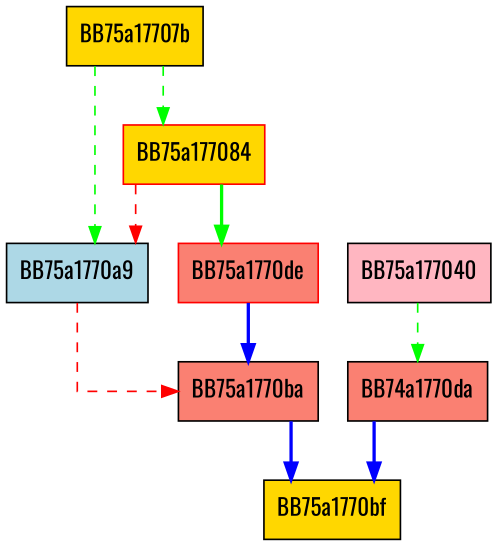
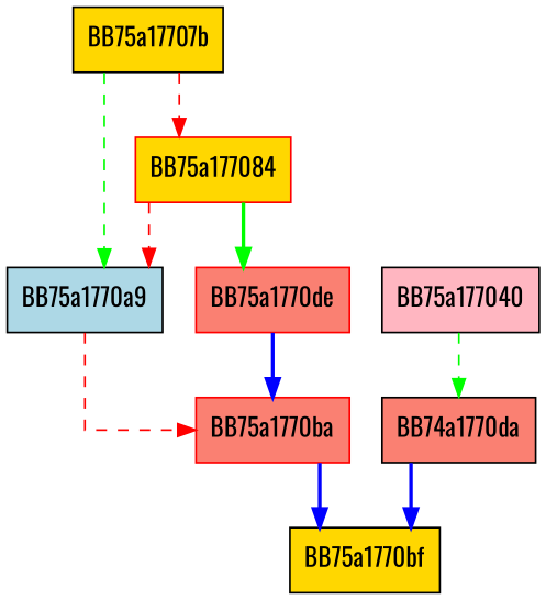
  digraph {
    fontname=Oswald
    splines=ortho
    node [color=black fillcolor=salmon fontname=Oswald shape=box style=filled]
    edge [color=blue fontname=Oswald style=dashed]
    n1 [label=BB74a1770da]
    BB75a177040 [fillcolor=lightpink]
    BB75a1770bf [fillcolor=gold]
    BB75a17707b [fillcolor=gold]
    BB75a1770a9 [fillcolor=lightblue]
    BB75a177084 [color=red fillcolor=gold]
-   BB75a1770ba
+   BB75a1770ba [color=red]
    BB75a1770de [color=red]
    n1 -> BB75a1770bf [style=bold]
    BB75a177040 -> n1 [color=green]
    BB75a17707b -> BB75a1770a9 [color=green]
-   BB75a17707b -> BB75a177084 [color=green]
+   BB75a17707b -> BB75a177084 [color=red]
    BB75a1770a9 -> BB75a1770ba [color=red]
    BB75a177084 -> BB75a1770a9 [color=red]
    BB75a177084 -> BB75a1770de [color=green style=bold]
    BB75a1770ba -> BB75a1770bf [style=bold]
    BB75a1770de -> BB75a1770ba [style=bold]
  }
